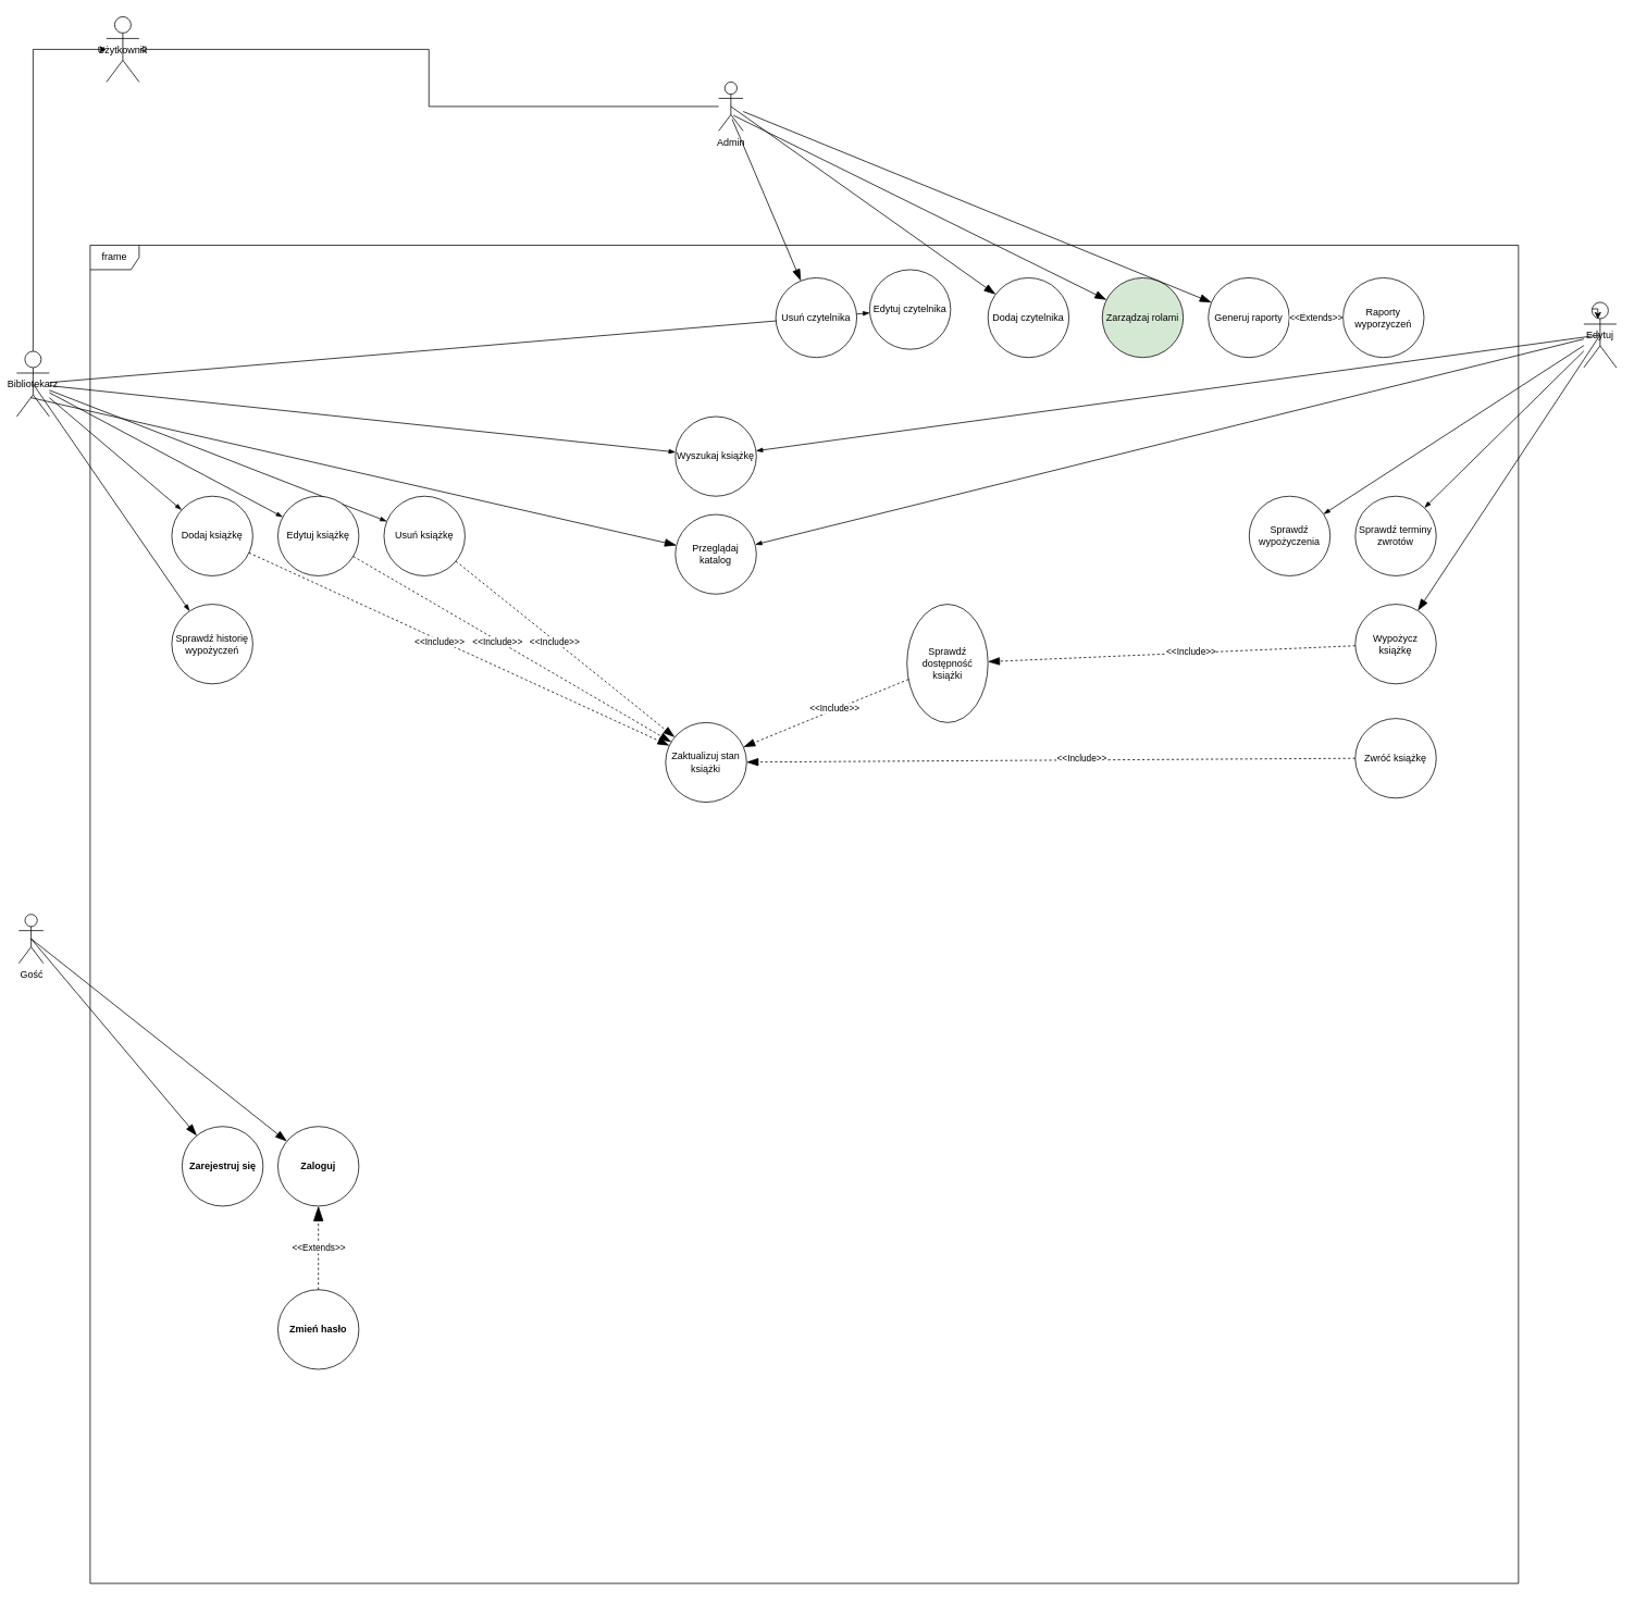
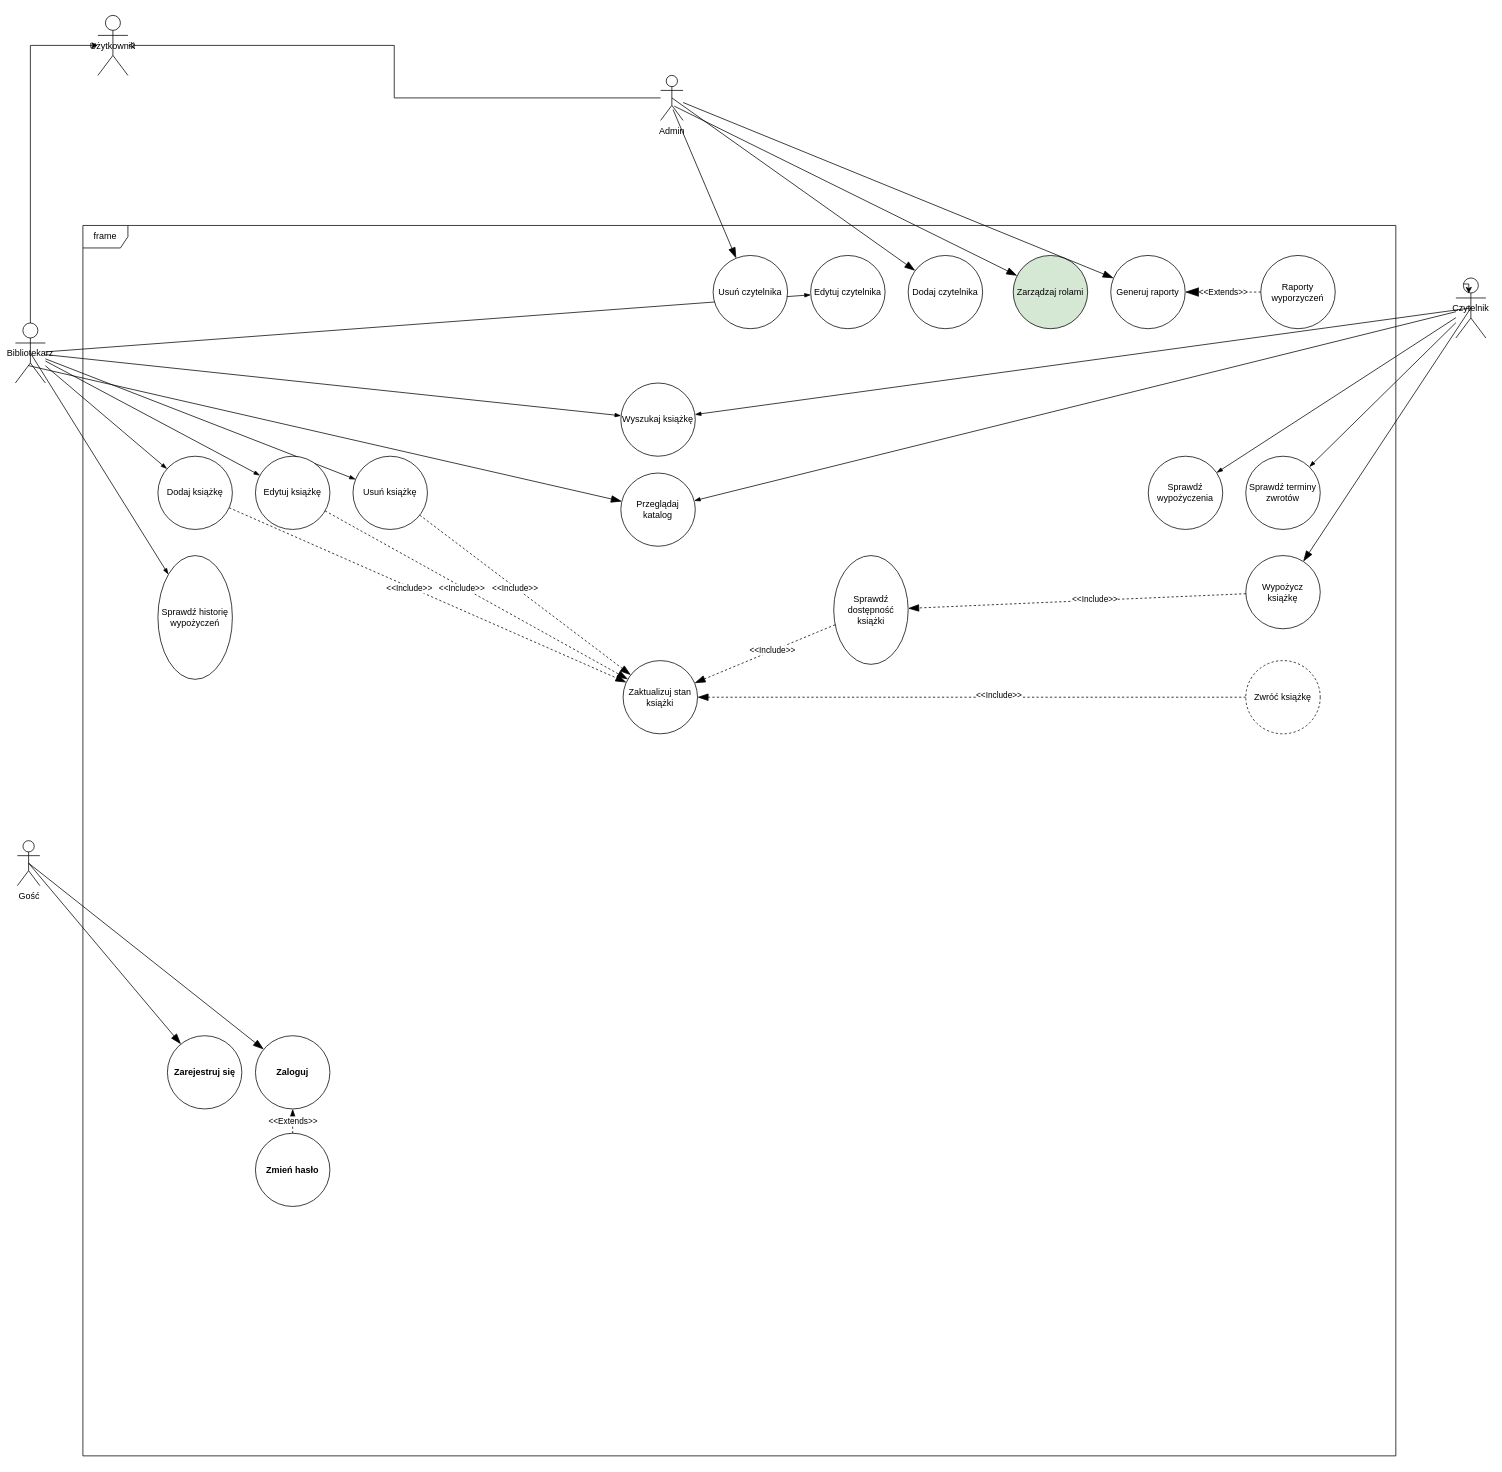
  <mxCell id="0" />
  <mxCell id="1" parent="0" />
  <mxCell id="2" style="edgeStyle=orthogonalEdgeStyle;rounded=0;orthogonalLoop=1;jettySize=auto;html=1;" edge="1" parent="1" source="3" target="63"><mxGeometry relative="1" as="geometry"><Array as="points"><mxPoint x="40" y="60" /></Array></mxGeometry></mxCell>
  <mxCell id="3" value="Bibliotekarz" style="shape=umlActor;" parent="1" vertex="1"><mxGeometry x="20" y="430" width="40" height="80" as="geometry" /></mxCell>
- <mxCell id="4" value="Edytuj" style="shape=umlActor;" parent="1" vertex="1"><mxGeometry x="1940" y="370" width="40" height="80" as="geometry" /></mxCell>
+ <mxCell id="4" value="Czytelnik" style="shape=umlActor;" parent="1" vertex="1"><mxGeometry x="1940" y="370" width="40" height="80" as="geometry" /></mxCell>
  <mxCell id="5" style="endArrow=blockThin;endFill=1;" parent="1" source="3" target="24" edge="1"><mxGeometry relative="1" as="geometry" /></mxCell>
  <mxCell id="6" style="endArrow=blockThin;endFill=1;" parent="1" source="3" target="23" edge="1"><mxGeometry relative="1" as="geometry" /></mxCell>
  <mxCell id="7" style="endArrow=blockThin;endFill=1;" parent="1" source="3" target="19" edge="1"><mxGeometry relative="1" as="geometry" /></mxCell>
  <mxCell id="8" style="endArrow=blockThin;endFill=1;" parent="1" source="3" target="20" edge="1"><mxGeometry relative="1" as="geometry" /></mxCell>
  <mxCell id="9" style="endArrow=blockThin;endFill=1;" parent="1" source="3" target="38" edge="1"><mxGeometry relative="1" as="geometry" /></mxCell>
  <mxCell id="10" style="endArrow=blockThin;endFill=1;" parent="1" source="4" target="18" edge="1"><mxGeometry relative="1" as="geometry" /></mxCell>
  <mxCell id="11" style="endArrow=blockThin;endFill=1;" parent="1" source="4" target="17" edge="1"><mxGeometry relative="1" as="geometry" /></mxCell>
  <mxCell id="12" style="endArrow=blockThin;endFill=1;" parent="1" source="4" target="16" edge="1"><mxGeometry relative="1" as="geometry" /></mxCell>
  <mxCell id="13" style="edgeStyle=orthogonalEdgeStyle;rounded=0;orthogonalLoop=1;jettySize=auto;html=1;endArrow=block;endFill=0;" edge="1" parent="1" source="14" target="63"><mxGeometry relative="1" as="geometry" /></mxCell>
  <mxCell id="14" value="Admin" style="shape=umlActor;verticalLabelPosition=bottom;verticalAlign=top;html=1;outlineConnect=0;" parent="1" vertex="1"><mxGeometry x="880" y="100" width="30" height="60" as="geometry" /></mxCell>
  <mxCell id="15" style="edgeStyle=orthogonalEdgeStyle;rounded=0;orthogonalLoop=1;jettySize=auto;html=1;exitX=0.25;exitY=0.1;exitDx=0;exitDy=0;exitPerimeter=0;entryX=0.431;entryY=0.256;entryDx=0;entryDy=0;entryPerimeter=0;" parent="1" source="4" target="4" edge="1"><mxGeometry relative="1" as="geometry" /></mxCell>
  <mxCell id="16" value="Sprawdź terminy zwrotów" style="ellipse;whiteSpace=wrap;html=1;" parent="1" vertex="1"><mxGeometry x="1660.003" y="607.6" width="99.236" height="97.6" as="geometry" /></mxCell>
  <mxCell id="17" value="Sprawdź wypożyczenia" style="ellipse;whiteSpace=wrap;html=1;" parent="1" vertex="1"><mxGeometry x="1530.003" y="607.6" width="99.236" height="97.6" as="geometry" /></mxCell>
  <mxCell id="18" value="Przeglądaj katalog" style="ellipse;whiteSpace=wrap;html=1;" parent="1" vertex="1"><mxGeometry x="827.003" y="630" width="99.236" height="97.6" as="geometry" /></mxCell>
  <mxCell id="19" value="Usuń książkę" style="ellipse;whiteSpace=wrap;html=1;" parent="1" vertex="1"><mxGeometry x="470" y="607.6" width="99.236" height="97.6" as="geometry" /></mxCell>
  <mxCell id="20" value="Wyszukaj książkę" style="ellipse;whiteSpace=wrap;html=1;" parent="1" vertex="1"><mxGeometry x="827" y="509.997" width="99.236" height="97.6" as="geometry" /></mxCell>
  <mxCell id="21" value="Wypożycz książkę" style="ellipse;whiteSpace=wrap;html=1;" parent="1" vertex="1"><mxGeometry x="1660.007" y="739.997" width="99.236" height="97.6" as="geometry" /></mxCell>
  <mxCell id="22" value="Generuj raporty" style="ellipse;whiteSpace=wrap;html=1;" parent="1" vertex="1"><mxGeometry x="1479.997" y="340" width="99.236" height="97.6" as="geometry" /></mxCell>
  <mxCell id="23" value="Edytuj książkę" style="ellipse;whiteSpace=wrap;html=1;" parent="1" vertex="1"><mxGeometry x="340" y="607.6" width="99.236" height="97.6" as="geometry" /></mxCell>
  <mxCell id="24" value="&lt;span style=&quot;font-weight: normal;&quot;&gt;Dodaj książkę&lt;/span&gt;" style="ellipse;whiteSpace=wrap;html=1;fontStyle=1" parent="1" vertex="1"><mxGeometry x="210" y="607.6" width="99.236" height="97.6" as="geometry" /></mxCell>
  <mxCell id="25" value="Usuń czytelnika" style="ellipse;whiteSpace=wrap;html=1;" parent="1" vertex="1"><mxGeometry x="950.003" y="340" width="99.236" height="97.6" as="geometry" /></mxCell>
  <mxCell id="26" value="Dodaj czytelnika" style="ellipse;whiteSpace=wrap;html=1;" parent="1" vertex="1"><mxGeometry x="1210.003" y="340" width="99.236" height="97.6" as="geometry" /></mxCell>
  <mxCell id="27" value="Zaloguj" style="ellipse;whiteSpace=wrap;html=1;fontStyle=1" parent="1" vertex="1"><mxGeometry x="340" y="1380" width="99.236" height="97.6" as="geometry" /></mxCell>
  <mxCell id="28" value="frame" style="shape=umlFrame;whiteSpace=wrap;html=1;pointerEvents=0;" parent="1" vertex="1"><mxGeometry x="110" y="300" width="1750" height="1640" as="geometry" /></mxCell>
  <mxCell id="29" value="" style="endArrow=blockThin;endFill=1;endSize=12;html=1;rounded=0;exitX=0.5;exitY=0.5;exitDx=0;exitDy=0;exitPerimeter=0;" parent="1" source="14" target="26" edge="1"><mxGeometry width="160" relative="1" as="geometry"><mxPoint x="480" y="700" as="sourcePoint" /><mxPoint x="640" y="700" as="targetPoint" /></mxGeometry></mxCell>
  <mxCell id="30" value="" style="endArrow=blockThin;endFill=1;endSize=12;html=1;rounded=0;exitX=0.556;exitY=0.761;exitDx=0;exitDy=0;exitPerimeter=0;" parent="1" source="14" target="25" edge="1"><mxGeometry width="160" relative="1" as="geometry"><mxPoint x="480" y="640" as="sourcePoint" /><mxPoint x="640" y="640" as="targetPoint" /></mxGeometry></mxCell>
  <mxCell id="31" value="Zarządzaj rolami" style="ellipse;whiteSpace=wrap;html=1;fillColor=#d5e8d4;" parent="1" vertex="1"><mxGeometry x="1350" y="340" width="99.236" height="97.6" as="geometry" /></mxCell>
  <mxCell id="32" value="" style="endArrow=blockThin;endFill=1;endSize=12;html=1;rounded=0;exitX=0.608;exitY=0.683;exitDx=0;exitDy=0;exitPerimeter=0;" parent="1" source="14" target="31" edge="1"><mxGeometry width="160" relative="1" as="geometry"><mxPoint x="480" y="640" as="sourcePoint" /><mxPoint x="640" y="640" as="targetPoint" /></mxGeometry></mxCell>
  <mxCell id="33" value="" style="endArrow=blockThin;endFill=1;endSize=12;html=1;rounded=0;exitX=0.423;exitY=0.709;exitDx=0;exitDy=0;exitPerimeter=0;" parent="1" source="3" target="18" edge="1"><mxGeometry width="160" relative="1" as="geometry"><mxPoint x="760" y="1020" as="sourcePoint" /><mxPoint x="920" y="1020" as="targetPoint" /></mxGeometry></mxCell>
  <mxCell id="34" value="Zarejestruj się" style="ellipse;whiteSpace=wrap;html=1;fontStyle=1" parent="1" vertex="1"><mxGeometry x="222.62" y="1380" width="99.236" height="97.6" as="geometry" /></mxCell>
- <mxCell id="35" value="Zmień hasło" style="ellipse;whiteSpace=wrap;html=1;fontStyle=1" parent="1" vertex="1"><mxGeometry x="340" y="1580" width="99.236" height="97.6" as="geometry" /></mxCell>
+ <mxCell id="35" value="Zmień hasło" style="ellipse;whiteSpace=wrap;html=1;fontStyle=1" parent="1" vertex="1"><mxGeometry x="340" y="1510" width="99.236" height="97.6" as="geometry" /></mxCell>
  <mxCell id="36" value="&amp;lt;&amp;lt;Extends&amp;gt;&amp;gt;" style="endArrow=blockThin;endSize=16;endFill=1;html=1;rounded=0;dashed=1;" parent="1" source="35" target="27" edge="1"><mxGeometry width="160" relative="1" as="geometry"><mxPoint x="1000" y="1242" as="sourcePoint" /><mxPoint x="1057" y="1170" as="targetPoint" /></mxGeometry></mxCell>
  <mxCell id="37" value="Gość" style="shape=umlActor;verticalLabelPosition=bottom;verticalAlign=top;html=1;" parent="1" vertex="1"><mxGeometry x="22.62" y="1120" width="30" height="60" as="geometry" /></mxCell>
- <mxCell id="38" value="Edytuj czytelnika" style="ellipse;whiteSpace=wrap;html=1;" parent="1" vertex="1"><mxGeometry x="1065.003" y="330" width="99.236" height="97.6" as="geometry" /></mxCell>
+ <mxCell id="38" value="Edytuj czytelnika" style="ellipse;whiteSpace=wrap;html=1;" parent="1" vertex="1"><mxGeometry x="1080.003" y="340" width="99.236" height="97.6" as="geometry" /></mxCell>
  <mxCell id="39" value="" style="endArrow=blockThin;endFill=1;endSize=12;html=1;rounded=0;exitX=0.5;exitY=0.5;exitDx=0;exitDy=0;exitPerimeter=0;" parent="1" source="4" target="21" edge="1"><mxGeometry width="160" relative="1" as="geometry"><mxPoint x="1320" y="930" as="sourcePoint" /><mxPoint x="1480" y="930" as="targetPoint" /></mxGeometry></mxCell>
  <mxCell id="40" value="" style="endArrow=blockThin;endFill=1;endSize=12;html=1;rounded=0;" parent="1" source="14" target="22" edge="1"><mxGeometry width="160" relative="1" as="geometry"><mxPoint x="1742.61" y="-300" as="sourcePoint" /><mxPoint x="1356.61" y="357" as="targetPoint" /></mxGeometry></mxCell>
- <mxCell id="41" value="Raporty wyporzyczeń" style="ellipse;whiteSpace=wrap;html=1;" parent="1" vertex="1"><mxGeometry x="1645" y="340" width="99.236" height="97.6" as="geometry" /></mxCell>
+ <mxCell id="41" value="Raporty wyporzyczeń" style="ellipse;whiteSpace=wrap;html=1;" parent="1" vertex="1"><mxGeometry x="1680" y="340" width="99.236" height="97.6" as="geometry" /></mxCell>
  <mxCell id="42" value="&amp;lt;&amp;lt;Extends&amp;gt;&amp;gt;" style="endArrow=blockThin;endSize=16;endFill=1;html=1;rounded=0;dashed=1;" parent="1" source="41" target="22" edge="1"><mxGeometry width="160" relative="1" as="geometry"><mxPoint x="1600" y="950" as="sourcePoint" /><mxPoint x="1760" y="950" as="targetPoint" /></mxGeometry></mxCell>
  <mxCell id="43" style="exitX=0.5;exitY=0.5;exitDx=0;exitDy=0;exitPerimeter=0;endArrow=blockThin;endFill=1;" parent="1" source="4" target="20" edge="1"><mxGeometry relative="1" as="geometry"><mxPoint x="1949" y="289.46" as="sourcePoint" /><mxPoint x="1290" y="933.46" as="targetPoint" /></mxGeometry></mxCell>
- <mxCell id="44" value="Sprawdź historię wypożyczeń" style="ellipse;whiteSpace=wrap;html=1;" parent="1" vertex="1"><mxGeometry x="210" y="740" width="99.236" height="97.6" as="geometry" /></mxCell>
+ <mxCell id="44" value="Sprawdź historię wypożyczeń" style="ellipse;whiteSpace=wrap;html=1;" parent="1" vertex="1"><mxGeometry x="210" y="740" width="99.236" height="165" as="geometry" /></mxCell>
  <mxCell id="45" style="exitX=0.5;exitY=0.5;exitDx=0;exitDy=0;exitPerimeter=0;endArrow=blockThin;endFill=1;" parent="1" source="3" target="44" edge="1"><mxGeometry relative="1" as="geometry"><mxPoint x="180" y="600" as="sourcePoint" /><mxPoint x="342" y="738" as="targetPoint" /></mxGeometry></mxCell>
  <mxCell id="46" value="Sprawdź dostępność książki" style="ellipse;whiteSpace=wrap;html=1;" parent="1" vertex="1"><mxGeometry x="1110.77" y="740" width="99.236" height="145" as="geometry" /></mxCell>
- <mxCell id="47" value="Zwróć książkę" style="ellipse;whiteSpace=wrap;html=1;" parent="1" vertex="1"><mxGeometry x="1660" y="880" width="99.236" height="97.6" as="geometry" /></mxCell>
- <mxCell id="48" value="Zaktualizuj stan książki" style="ellipse;whiteSpace=wrap;html=1;" parent="1" vertex="1"><mxGeometry x="815" y="885" width="99.236" height="97.6" as="geometry" /></mxCell>
+ <mxCell id="47" value="Zwróć książkę" style="ellipse;whiteSpace=wrap;html=1;dashed=1;" parent="1" vertex="1"><mxGeometry x="1660" y="880" width="99.236" height="97.6" as="geometry" /></mxCell>
+ <mxCell id="48" value="Zaktualizuj stan książki" style="ellipse;whiteSpace=wrap;html=1;" parent="1" vertex="1"><mxGeometry x="830" y="880" width="99.236" height="97.6" as="geometry" /></mxCell>
  <mxCell id="49" value="" style="endArrow=blockThin;endFill=1;endSize=12;html=1;rounded=0;exitX=0.5;exitY=0.5;exitDx=0;exitDy=0;exitPerimeter=0;" parent="1" source="37" target="34" edge="1"><mxGeometry width="160" relative="1" as="geometry"><mxPoint x="830" y="1320" as="sourcePoint" /><mxPoint x="990" y="1320" as="targetPoint" /></mxGeometry></mxCell>
  <mxCell id="50" value="" style="endArrow=blockThin;endFill=1;endSize=12;html=1;rounded=0;exitX=0.5;exitY=0.5;exitDx=0;exitDy=0;exitPerimeter=0;" parent="1" source="37" target="27" edge="1"><mxGeometry width="160" relative="1" as="geometry"><mxPoint x="830" y="1320" as="sourcePoint" /><mxPoint x="990" y="1320" as="targetPoint" /></mxGeometry></mxCell>
  <mxCell id="51" value="" style="endArrow=blockThin;dashed=1;endFill=1;endSize=12;html=1;rounded=0;textDirection=ltr;" edge="1" parent="1" source="24" target="48"><mxGeometry width="160" relative="1" as="geometry"><mxPoint x="700" y="610" as="sourcePoint" /><mxPoint x="860" y="610" as="targetPoint" /></mxGeometry></mxCell>
  <mxCell id="52" value="&amp;lt;&amp;lt;Include&amp;gt;&amp;gt;" style="edgeLabel;html=1;align=center;verticalAlign=middle;resizable=0;points=[];" vertex="1" connectable="0" parent="51"><mxGeometry x="-0.098" y="-2" relative="1" as="geometry"><mxPoint x="1" as="offset" /></mxGeometry></mxCell>
  <mxCell id="53" value="" style="endArrow=blockThin;dashed=1;endFill=1;endSize=12;html=1;rounded=0;textDirection=ltr;" edge="1" parent="1" source="23" target="48"><mxGeometry width="160" relative="1" as="geometry"><mxPoint x="580" y="780" as="sourcePoint" /><mxPoint x="1109" y="1013" as="targetPoint" /></mxGeometry></mxCell>
  <mxCell id="54" value="&amp;lt;&amp;lt;Include&amp;gt;&amp;gt;" style="edgeLabel;html=1;align=center;verticalAlign=middle;resizable=0;points=[];" vertex="1" connectable="0" parent="53"><mxGeometry x="-0.098" y="-2" relative="1" as="geometry"><mxPoint x="1" as="offset" /></mxGeometry></mxCell>
  <mxCell id="55" value="" style="endArrow=blockThin;dashed=1;endFill=1;endSize=12;html=1;rounded=0;textDirection=ltr;" edge="1" parent="1" source="19" target="48"><mxGeometry width="160" relative="1" as="geometry"><mxPoint x="770" y="740" as="sourcePoint" /><mxPoint x="1299" y="973" as="targetPoint" /></mxGeometry></mxCell>
  <mxCell id="56" value="&amp;lt;&amp;lt;Include&amp;gt;&amp;gt;" style="edgeLabel;html=1;align=center;verticalAlign=middle;resizable=0;points=[];" vertex="1" connectable="0" parent="55"><mxGeometry x="-0.098" y="-2" relative="1" as="geometry"><mxPoint x="1" as="offset" /></mxGeometry></mxCell>
  <mxCell id="57" value="" style="endArrow=blockThin;dashed=1;endFill=1;endSize=12;html=1;rounded=0;textDirection=ltr;" edge="1" parent="1" source="46" target="48"><mxGeometry width="160" relative="1" as="geometry"><mxPoint x="1020" y="920" as="sourcePoint" /><mxPoint x="1549" y="1153" as="targetPoint" /></mxGeometry></mxCell>
  <mxCell id="58" value="&amp;lt;&amp;lt;Include&amp;gt;&amp;gt;" style="edgeLabel;html=1;align=center;verticalAlign=middle;resizable=0;points=[];" vertex="1" connectable="0" parent="57"><mxGeometry x="-0.098" y="-2" relative="1" as="geometry"><mxPoint x="1" as="offset" /></mxGeometry></mxCell>
  <mxCell id="59" value="" style="endArrow=blockThin;dashed=1;endFill=1;endSize=12;html=1;rounded=0;textDirection=ltr;exitX=0;exitY=0.5;exitDx=0;exitDy=0;" edge="1" parent="1" source="47" target="48"><mxGeometry width="160" relative="1" as="geometry"><mxPoint x="1290" y="990" as="sourcePoint" /><mxPoint x="1819" y="1223" as="targetPoint" /></mxGeometry></mxCell>
  <mxCell id="60" value="&amp;lt;&amp;lt;Include&amp;gt;&amp;gt;" style="edgeLabel;html=1;align=center;verticalAlign=middle;resizable=0;points=[];" vertex="1" connectable="0" parent="59"><mxGeometry x="-0.098" y="-2" relative="1" as="geometry"><mxPoint x="1" as="offset" /></mxGeometry></mxCell>
  <mxCell id="61" value="" style="endArrow=blockThin;dashed=1;endFill=1;endSize=12;html=1;rounded=0;textDirection=ltr;" edge="1" parent="1" source="21" target="46"><mxGeometry width="160" relative="1" as="geometry"><mxPoint x="1490" y="850" as="sourcePoint" /><mxPoint x="2019" y="1083" as="targetPoint" /></mxGeometry></mxCell>
  <mxCell id="62" value="&amp;lt;&amp;lt;Include&amp;gt;&amp;gt;" style="edgeLabel;html=1;align=center;verticalAlign=middle;resizable=0;points=[];" vertex="1" connectable="0" parent="61"><mxGeometry x="-0.098" y="-2" relative="1" as="geometry"><mxPoint x="1" as="offset" /></mxGeometry></mxCell>
  <mxCell id="63" value="Użytkownik" style="shape=umlActor;" vertex="1" parent="1"><mxGeometry x="130" y="20" width="40" height="80" as="geometry" /></mxCell>
